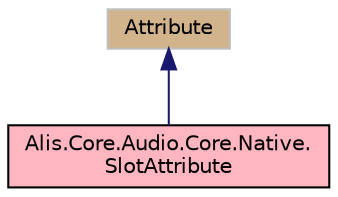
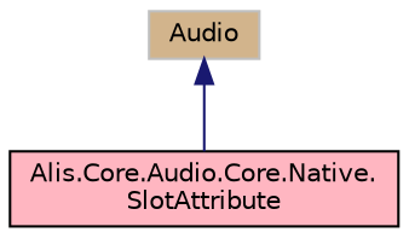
  digraph {
    node [fontname=Helvetica fontsize=10 shape=record style=filled]
    n1 [color=black fillcolor=lightpink fontcolor=black height=0.2 label="Alis.Core.Audio.Core.Native.\lSlotAttribute" width=0.4]
-   n2 [color=grey75 fillcolor=tan height=0.2 label=Attribute width=0.4]
+   n2 [color=grey75 fillcolor=tan height=0.2 label=Audio width=0.4]
    n2 -> n1 [color=midnightblue dir=back fontname=Helvetica fontsize=10 labelfontname=Helvetica labelfontsize=10 style=solid]
  }
